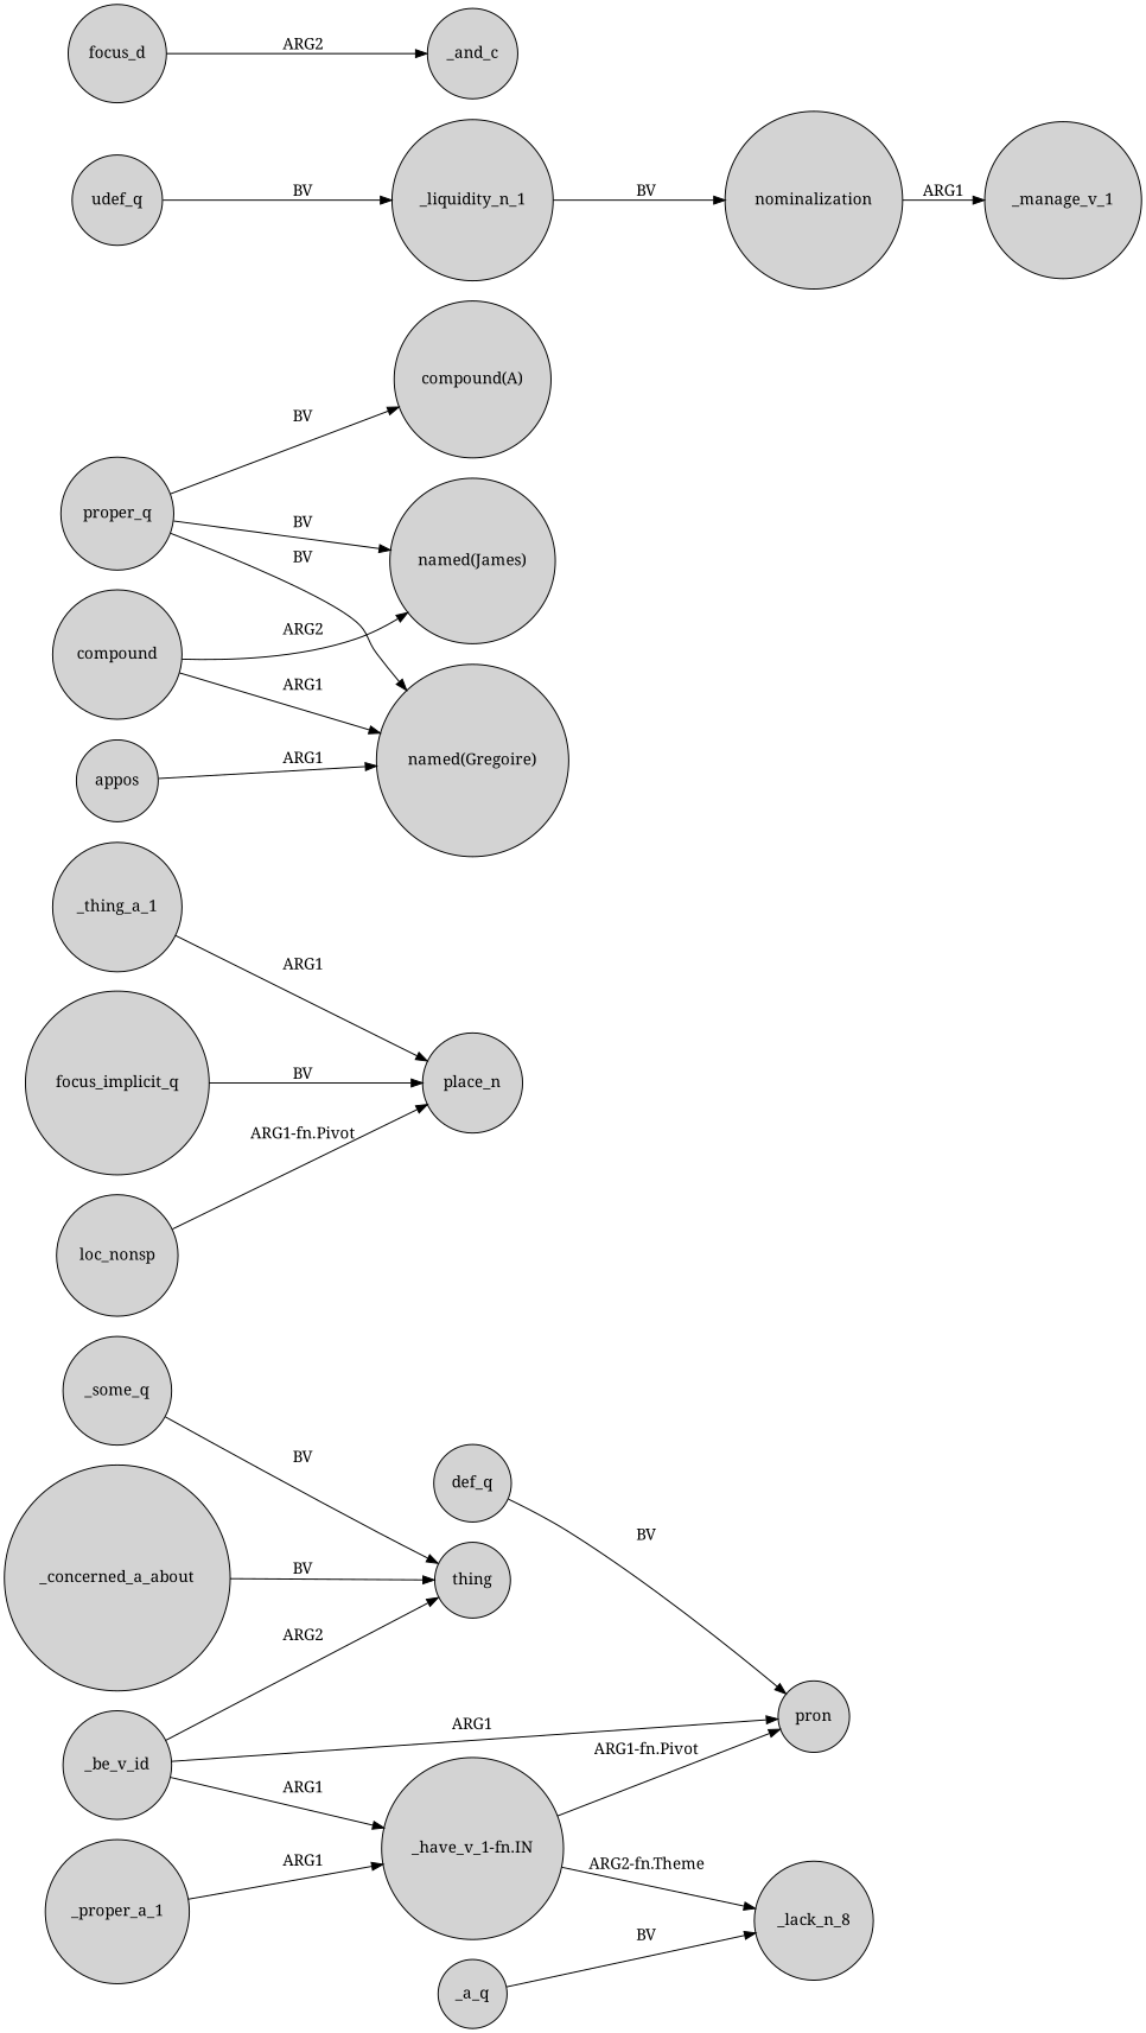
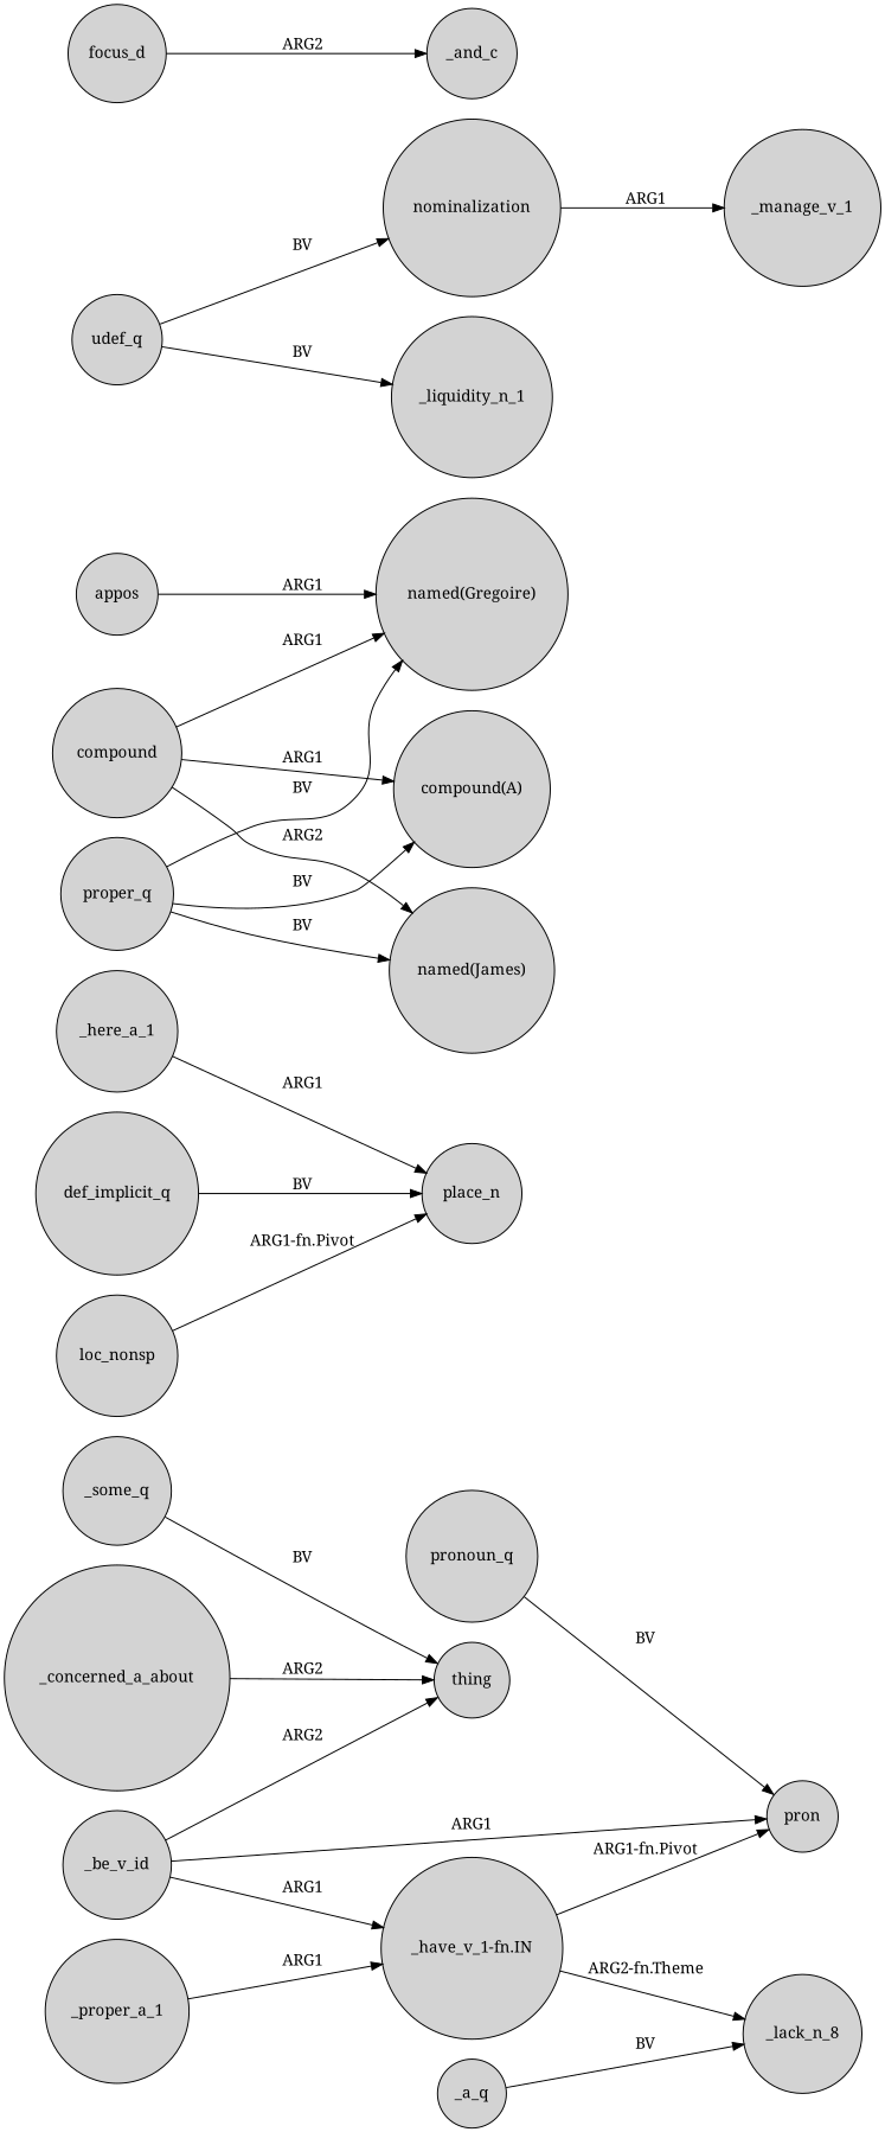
  digraph {
    fontname="Noto Serif"
    rankdir=LR
    node [fontname="Noto Serif" shape=circle style=filled]
    edge [fontname="Noto Serif"]
    n1 [label=_lack_n_8]
-   _here_a_1 [label=_thing_a_1]
+   _here_a_1
    place_n
    _some_q
    thing
    proper_q
    "named(Gregoire)"
    "named(James)"
    n9 [label="compound(A)"]
    compound
    nominalization
    _manage_v_1
-   def_implicit_q [label=focus_implicit_q]
+   def_implicit_q
    "_have_v_1-fn.IN"
    pron
    _be_v_id
    focus_d
    _and_c
    n19 [label=_proper_a_1]
-   pronoun_q [label=def_q]
+   pronoun_q
    _a_q
    appos
    udef_q
    _liquidity_n_1
    _concerned_a_about
    loc_nonsp
    _here_a_1 -> place_n [label=ARG1]
    _some_q -> thing [label=BV]
    proper_q -> "named(Gregoire)" [label=BV]
    proper_q -> "named(James)" [label=BV]
    proper_q -> n9 [label=BV]
    compound -> "named(Gregoire)" [label=ARG1]
    compound -> "named(James)" [label=ARG2]
+   compound -> n9 [label=ARG1]
    nominalization -> _manage_v_1 [label=ARG1]
    def_implicit_q -> place_n [label=BV]
    "_have_v_1-fn.IN" -> n1 [label="ARG2-fn.Theme"]
    "_have_v_1-fn.IN" -> pron [label="ARG1-fn.Pivot"]
    _be_v_id -> thing [label=ARG2]
    _be_v_id -> "_have_v_1-fn.IN" [label=ARG1]
    _be_v_id -> pron [label=ARG1]
    focus_d -> _and_c [label=ARG2]
    n19 -> "_have_v_1-fn.IN" [label=ARG1]
    pronoun_q -> pron [label=BV]
    _a_q -> n1 [label=BV]
    appos -> "named(Gregoire)" [label=ARG1]
-   _liquidity_n_1 -> nominalization [label=BV]
+   udef_q -> nominalization [label=BV]
    udef_q -> _liquidity_n_1 [label=BV]
-   _concerned_a_about -> thing [label=BV]
+   _concerned_a_about -> thing [label=ARG2]
    loc_nonsp -> place_n [label="ARG1-fn.Pivot"]
  }
